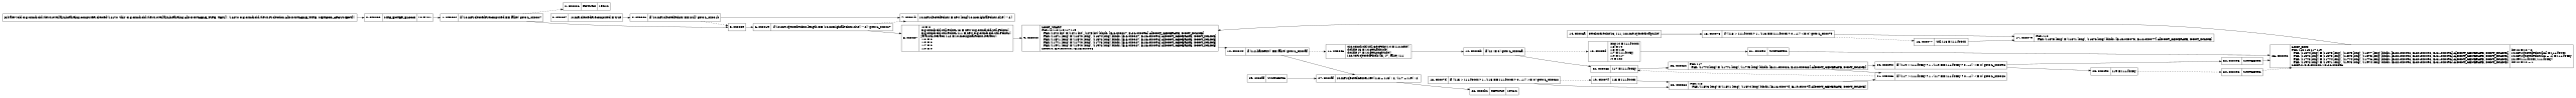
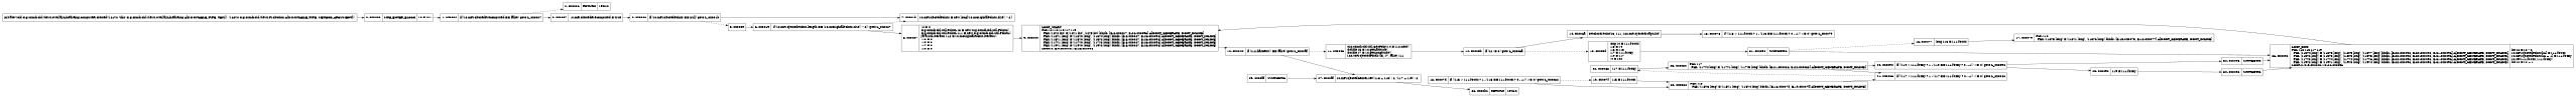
  digraph {
    rankdir=LR
    node [shape=record]
    n1 [label="{0\:\ 0x0000|MTH_ENTER_BLOCK\l|r0 = r21\l}"]
    n2 [label="{1\:\ 0x0004|if (r0.mProjectedPrecomputed == false) goto L_0x0007\l}"]
    n3 [label="{2\:\ 0x0006|RETURN\l|return\l}"]
    n4 [label="{3\:\ 0x0007|r0.mProjectedPrecomputed = true\l}"]
    n5 [label="{4\:\ 0x000c|if (r0.mProjectedPoints == null) goto L_0x001b\l}"]
    n6 [label="{5\:\ 0x000e}"]
    n7 [label="{7\:\ 0x001b|r0.mProjectedPoints = new long[(r0.mOriginalPoints.size() * 2)]\l}"]
    n8 [label="{6\:\ 0x0019|if (r0.mProjectedPoints.length == (r0.mOriginalPoints.size() * 2)) goto L_0x0027\l}"]
    n9 [label="{8\:\ 0x0027|r2 = 0\lorg.osmdroid.util.PointL r3 = new org.osmdroid.util.PointL()\lorg.osmdroid.util.PointL r11 = new org.osmdroid.util.PointL()\ljava.util.Iterator r12 = r0.mOriginalPoints.iterator()\lr13 = 0\lr15 = 0\lr17 = 0\lr19 = 0\l}"]
    n10 [label="{9\:\ 0x0040|LOOP_START\lPHI: r2 r13 r15 r17 r19 \l  PHI: (r2v2 int) = (r2v1 int), (r2v5 int) binds: [B:8:0x0027, B:26:0x0096] A[DONT_GENERATE, DONT_INLINE]\l  PHI: (r13v1 long) = (r13v0 long), (r13v4 long) binds: [B:8:0x0027, B:26:0x0096] A[DONT_GENERATE, DONT_INLINE]\l  PHI: (r15v1 long) = (r15v0 long), (r15v2 long) binds: [B:8:0x0027, B:26:0x0096] A[DONT_GENERATE, DONT_INLINE]\l  PHI: (r17v1 long) = (r17v0 long), (r17v3 long) binds: [B:8:0x0027, B:26:0x0096] A[DONT_GENERATE, DONT_INLINE]\l  PHI: (r19v1 long) = (r19v0 long), (r19v2 long) binds: [B:8:0x0027, B:26:0x0096] A[DONT_GENERATE, DONT_INLINE]\lLOOP:0: B:9:0x0040\-\>B:26:0x0096\l}"]
    n11 [label="{10\:\ 0x0044|if (r12.hasNext() == false) goto L_0x00af\l}"]
    n12 [label="{11\:\ 0x0046|org.osmdroid.util.GeoPoint r4 = r12.next()\ldouble r5 = r4.getLatitude()\ldouble r7 = r4.getLongitude()\lr22.toProjectedPixels(r5, r7, false, r11)\l}"]
    n13 [label="{27\:\ 0x00af|r0.mProjectedCenter.set((r13 + r15) \/ 2, (r17 + r19) \/ 2)\l}"]
    n14 [label="{12\:\ 0x005b|if (r2 != 0) goto L_0x006a\l}"]
    n15 [label="{29\:\ 0x00af|SYNTHETIC\l}"]
    n16 [label="{13\:\ 0x005d|long r4 = r11.f444x\lr13 = r4\lr15 = r13\lr17 = r11.f445y\lr19 = r17\lr4 = r22\l}"]
    n17 [label="{14\:\ 0x006a|setCloserPoint(r3, r11, r22.mProjectedMapSize)\l}"]
    n18 [label="{31\:\ 0x0096|SYNTHETIC\l}"]
    n19 [label="{15\:\ 0x0075|if ((r13 \> r11.f444x ? 1 : (r13 == r11.f444x ? 0 : \-1)) \<= 0) goto L_0x0079\l}"]
    n20 [label="{26\:\ 0x0096|LOOP_END\lPHI: r13 r15 r17 r19 \l  PHI: (r13v4 long) = (r13v5 long), (r13v5 long), (r13v7 long) binds: [B:32:0x0096, B:30:0x0096, B:31:0x0096] A[DONT_GENERATE, DONT_INLINE]\l  PHI: (r15v2 long) = (r15v3 long), (r15v3 long), (r15v5 long) binds: [B:32:0x0096, B:30:0x0096, B:31:0x0096] A[DONT_GENERATE, DONT_INLINE]\l  PHI: (r17v3 long) = (r17v4 long), (r17v4 long), (r17v6 long) binds: [B:32:0x0096, B:30:0x0096, B:31:0x0096] A[DONT_GENERATE, DONT_INLINE]\l  PHI: (r19v2 long) = (r19v1 long), (r19v3 long), (r19v4 long) binds: [B:32:0x0096, B:30:0x0096, B:31:0x0096] A[DONT_GENERATE, DONT_INLINE]\lLOOP:0: B:9:0x0040\-\>B:26:0x0096\l|int r6 = r2 * 2\lr0.mProjectedPoints[r6] = r11.f444x\lr0.mProjectedPoints[r6 + 1] = r11.f445y\lr3.set(r11.f444x, r11.f445y)\lint r2 = r2 + 1\l}"]
-   n21 [label="{16\:\ 0x0077|util r13 = r11.f444x\l}"]
+   n21 [label="{16\:\ 0x0077|long r13 = r11.f444x\l}"]
    n22 [label="{17\:\ 0x0079|PHI: r13 \l  PHI: (r13v5 long) = (r13v1 long), (r13v6 long) binds: [B:15:0x0075, B:16:0x0077] A[DONT_GENERATE, DONT_INLINE]\l}"]
    n23 [label="{18\:\ 0x007d|if ((r15 \> r11.f444x ? 1 : (r15 == r11.f444x ? 0 : \-1)) \>= 0) goto L_0x0082\l}"]
    n24 [label="{19\:\ 0x007f|r15 = r11.f444x\l}"]
    n25 [label="{20\:\ 0x0082|PHI: r15 \l  PHI: (r15v3 long) = (r15v1 long), (r15v4 long) binds: [B:18:0x007d, B:19:0x007f] A[DONT_GENERATE, DONT_INLINE]\l}"]
    n26 [label="{21\:\ 0x0086|if ((r17 \> r11.f445y ? 1 : (r17 == r11.f445y ? 0 : \-1)) \<= 0) goto L_0x008c\l}"]
    n27 [label="{22\:\ 0x0088|r17 = r11.f445y\l}"]
    n28 [label="{23\:\ 0x008c|PHI: r17 \l  PHI: (r17v4 long) = (r17v1 long), (r17v5 long) binds: [B:21:0x0086, B:22:0x0088] A[DONT_GENERATE, DONT_INLINE]\l}"]
    n29 [label="{24\:\ 0x0090|if ((r19 \> r11.f445y ? 1 : (r19 == r11.f445y ? 0 : \-1)) \>= 0) goto L_0x0096\l}"]
    n30 [label="{25\:\ 0x0092|r19 = r11.f445y\l}"]
    n31 [label="{32\:\ 0x0096|SYNTHETIC\l}"]
    n32 [label="{30\:\ 0x0096|SYNTHETIC\l}"]
    n33 [label="{28\:\ 0x00bc|RETURN\l|return\l}"]
    n34 [label="{private void org.osmdroid.views.overlay.LinearRing.computeProjected((r21v0 'this' org.osmdroid.views.overlay.LinearRing A[IMMUTABLE_TYPE, THIS]), (r22v0 org.osmdroid.views.Projection A[IMMUTABLE_TYPE, METHOD_ARGUMENT])) }"]
    n1 -> n2
    n2 -> n3 [style=dashed]
-   n2 -> n6
+   n2 -> n4
    n4 -> n5
    n5 -> n6 [style=dashed]
    n5 -> n7
    n6 -> n8
    n8 -> n7 [style=dashed]
    n8 -> n9
    n9 -> n10
    n10 -> n11
    n11 -> n12 [style=dashed]
    n11 -> n13
    n12 -> n14
    n13 -> n33
    n14 -> n16 [style=dashed]
-   n14 -> n27
+   n14 -> n17
    n15 -> n13
    n16 -> n18
    n17 -> n19
    n18 -> n20
-   n19 -> n21 [style=dashed]
-   n19 -> n22
+   n18 -> n21 [style=dashed]
    n20 -> n10
    n21 -> n22
    n23 -> n24 [style=dashed]
    n23 -> n25
    n24 -> n25
    n25 -> n26
    n26 -> n27 [style=dashed]
    n27 -> n28
    n28 -> n26
    n28 -> n29
    n29 -> n30 [style=solid]
    n29 -> n31
-   n30 -> n32 [style=dashed]
+   n30 -> n32
    n31 -> n20
-   n32 -> n20 [style=dashed]
+   n32 -> n20
    n34 -> n1
  }
